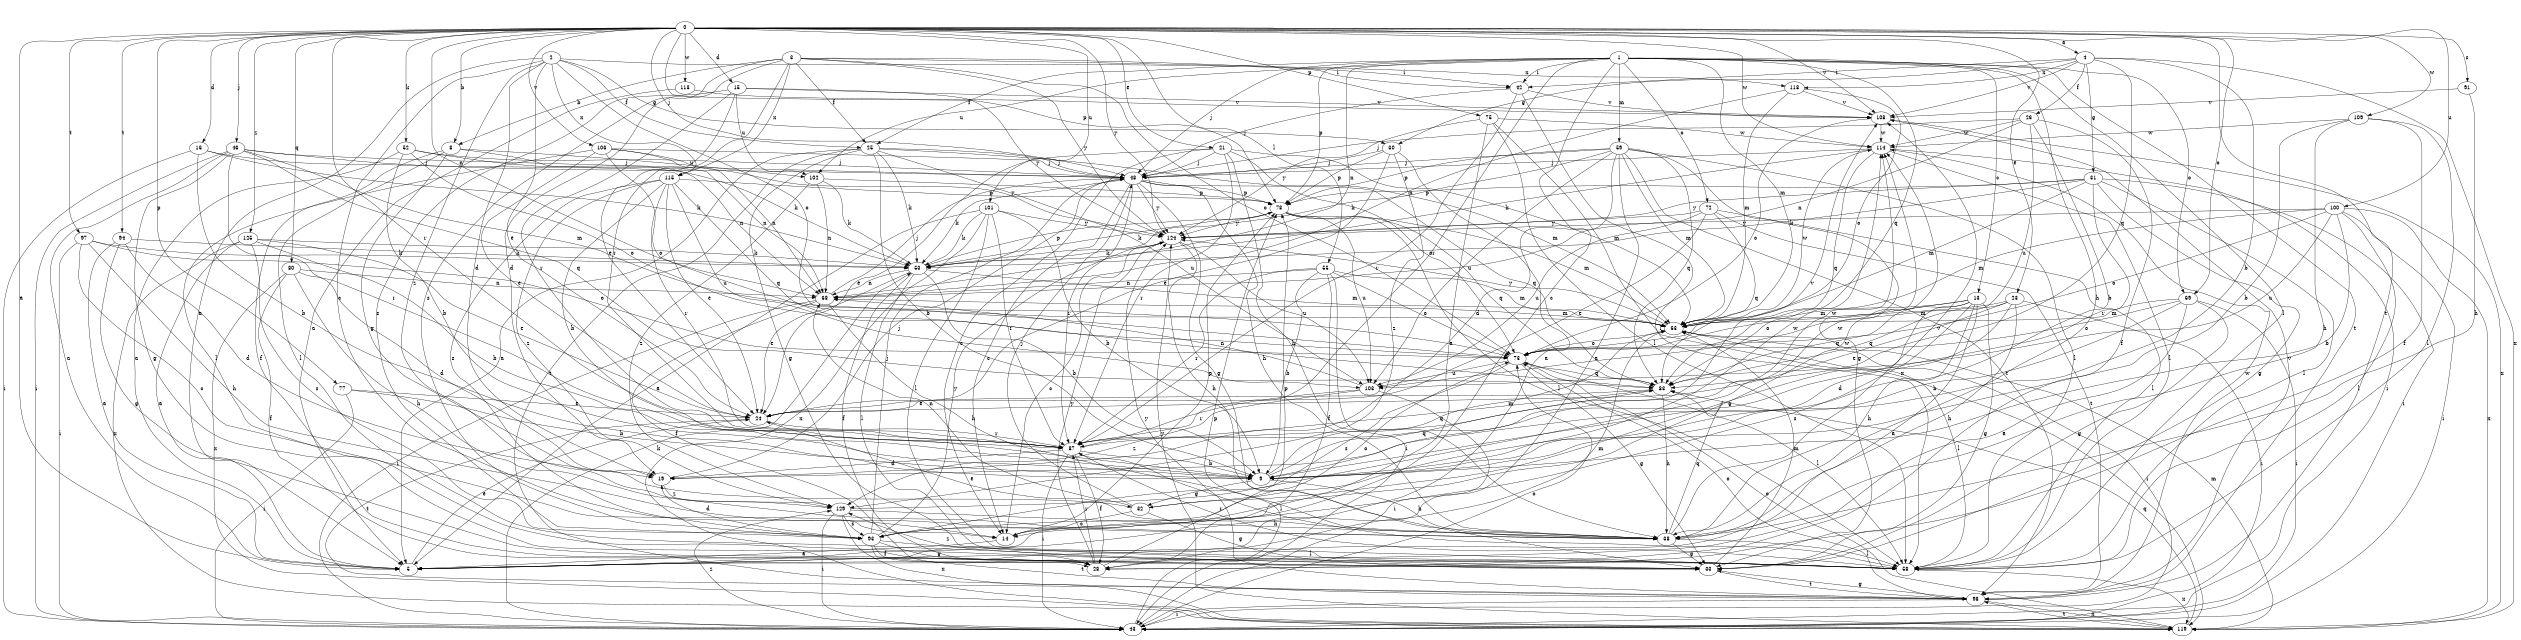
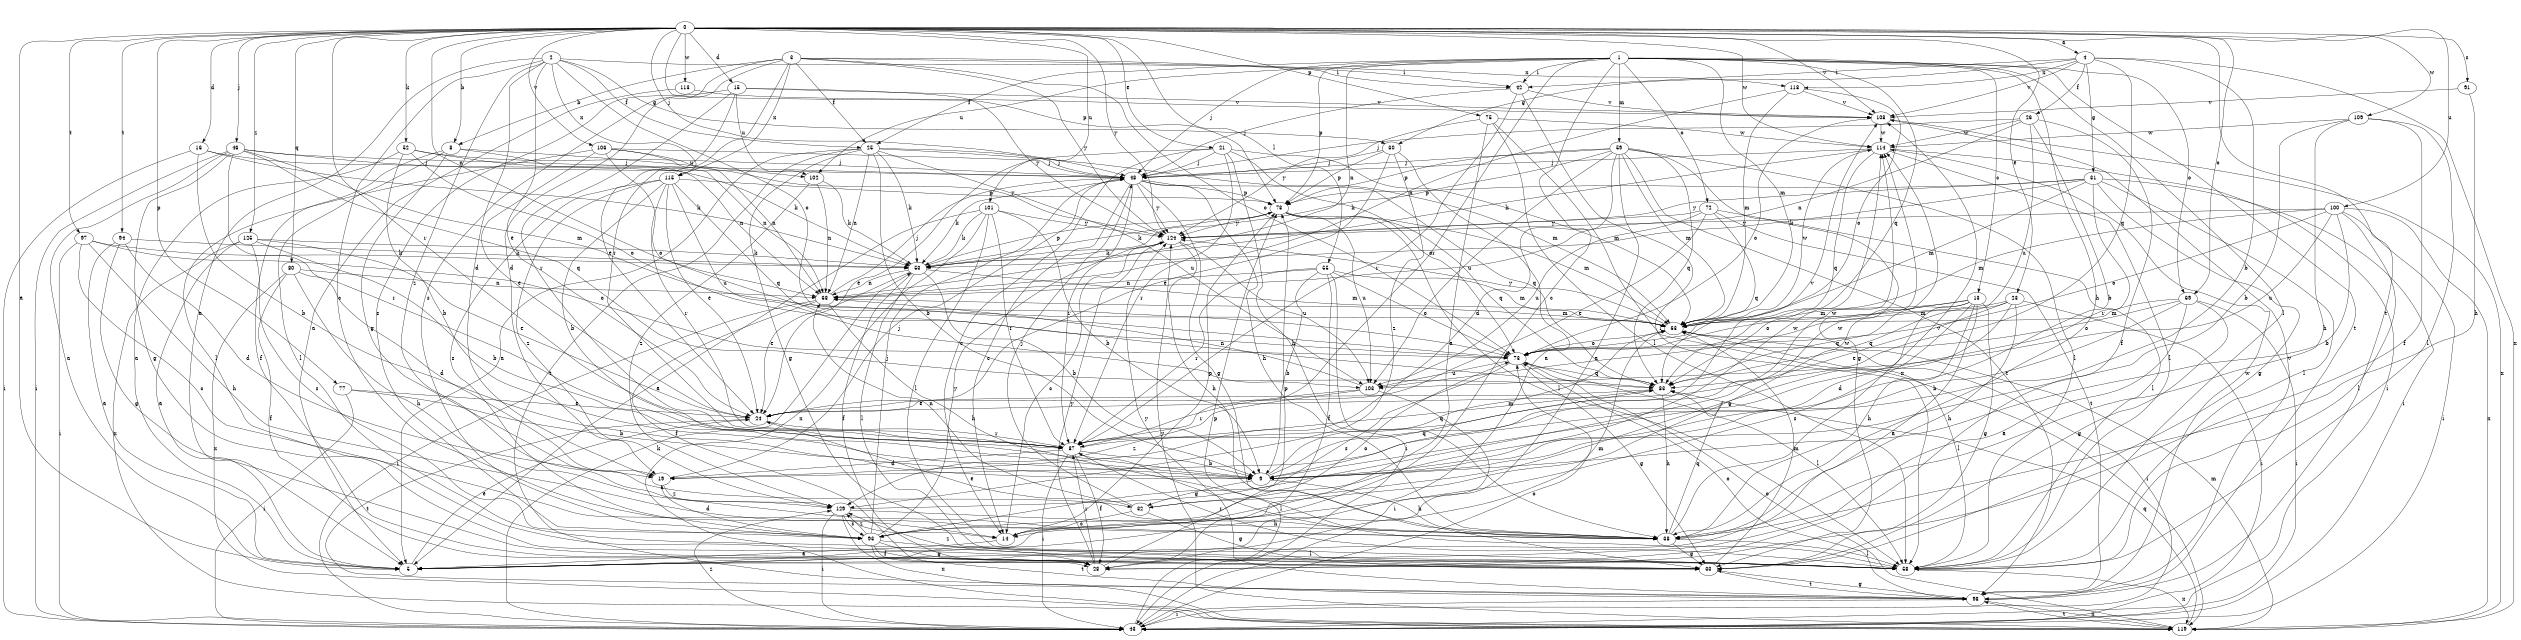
  strict digraph {
    0
    4
    5
    8
    15
    16
    21
    23
    46
    48
    52
    55
    68
    69
    75
    77
    78
    80
    87
    91
    94
    97
    98
    100
    101
    106
    108
    109
    113
    114
    124
    125
    42
    83
    30
    118
    9
    26
    31
    119
    24
    58
    102
    28
    32
    93
    43
    53
    14
    38
    63
    73
    19
    33
    103
    1
    13
    25
    59
    72
    129
    2
    115
    3
    0 -> 4 [label=a]
    0 -> 5 [label=a]
    0 -> 8 [label=b]
    0 -> 15 [label=d]
    0 -> 16 [label=d]
    0 -> 21 [label=e]
    0 -> 23 [label=e]
    0 -> 46 [label=j]
    0 -> 48 [label=j]
    0 -> 52 [label=k]
    0 -> 55 [label=l]
    0 -> 68 [label=n]
    0 -> 69 [label=o]
    0 -> 75 [label=p]
    0 -> 77 [label=p]
    0 -> 78 [label=p]
    0 -> 80 [label=q]
    0 -> 87 [label=r]
    0 -> 91 [label=s]
    0 -> 94 [label=t]
    0 -> 97 [label=t]
    0 -> 98 [label=t]
    0 -> 100 [label=u]
    0 -> 101 [label=u]
    0 -> 106 [label=v]
    0 -> 108 [label=v]
    0 -> 109 [label=w]
    0 -> 113 [label=w]
    0 -> 114 [label=w]
    0 -> 124 [label=y]
    0 -> 125 [label=z]
    4 -> 108 [label=v]
    4 -> 42 [label=i]
    4 -> 83 [label=q]
    4 -> 30 [label=g]
    4 -> 118 [label=x]
    4 -> 9 [label=b]
    4 -> 26 [label=f]
    4 -> 31 [label=g]
    4 -> 119 [label=x]
    5 -> 24 [label=e]
    8 -> 68 [label=n]
    8 -> 58 [label=l]
    8 -> 102 [label=u]
    8 -> 28 [label=f]
    8 -> 32 [label=g]
    15 -> 87 [label=r]
    15 -> 108 [label=v]
    15 -> 124 [label=y]
    15 -> 24 [label=e]
    15 -> 102 [label=u]
    15 -> 93 [label=s]
    16 -> 48 [label=j]
    16 -> 9 [label=b]
    16 -> 43 [label=i]
    16 -> 53 [label=k]
    21 -> 48 [label=j]
    21 -> 87 [label=r]
    21 -> 24 [label=e]
    21 -> 14 [label=c]
    21 -> 38 [label=h]
    21 -> 63 [label=m]
    21 -> 73 [label=o]
    23 -> 83 [label=q]
    23 -> 24 [label=e]
    23 -> 43 [label=i]
    23 -> 38 [label=h]
    23 -> 63 [label=m]
    23 -> 19 [label=d]
    46 -> 5 [label=a]
    46 -> 48 [label=j]
    46 -> 87 [label=r]
    46 -> 83 [label=q]
    46 -> 43 [label=i]
    46 -> 53 [label=k]
    46 -> 63 [label=m]
    46 -> 33 [label=g]
    48 -> 78 [label=p]
    48 -> 87 [label=r]
    48 -> 124 [label=y]
    48 -> 83 [label=q]
    48 -> 53 [label=k]
    48 -> 14 [label=c]
    48 -> 38 [label=h]
    48 -> 33 [label=g]
    52 -> 5 [label=a]
    52 -> 48 [label=j]
    52 -> 68 [label=n]
    52 -> 9 [label=b]
    52 -> 73 [label=o]
    55 -> 68 [label=n]
    55 -> 87 [label=r]
    55 -> 9 [label=b]
    55 -> 28 [label=f]
    55 -> 43 [label=i]
    55 -> 63 [label=m]
    55 -> 73 [label=o]
    68 -> 48 [label=j]
    68 -> 28 [label=f]
    68 -> 43 [label=i]
    68 -> 38 [label=h]
    68 -> 63 [label=m]
    69 -> 5 [label=a]
    69 -> 9 [label=b]
    69 -> 43 [label=i]
    69 -> 63 [label=m]
    69 -> 73 [label=o]
    69 -> 33 [label=g]
    75 -> 5 [label=a]
    75 -> 114 [label=w]
    75 -> 124 [label=y]
    75 -> 119 [label=x]
    75 -> 58 [label=l]
    77 -> 9 [label=b]
    77 -> 24 [label=e]
    77 -> 43 [label=i]
    78 -> 124 [label=y]
    78 -> 83 [label=q]
    78 -> 58 [label=l]
    78 -> 53 [label=k]
    78 -> 63 [label=m]
    78 -> 103 [label=u]
    80 -> 68 [label=n]
    80 -> 119 [label=x]
    80 -> 28 [label=f]
    80 -> 38 [label=h]
    80 -> 19 [label=d]
    87 -> 108 [label=v]
    87 -> 83 [label=q]
    87 -> 9 [label=b]
    87 -> 58 [label=l]
    87 -> 28 [label=f]
    87 -> 43 [label=i]
    87 -> 19 [label=d]
    91 -> 108 [label=v]
    91 -> 38 [label=h]
    94 -> 5 [label=a]
    94 -> 53 [label=k]
    94 -> 19 [label=d]
    94 -> 33 [label=g]
    97 -> 43 [label=i]
    97 -> 53 [label=k]
    97 -> 14 [label=c]
    97 -> 38 [label=h]
    97 -> 73 [label=o]
    98 -> 108 [label=v]
    98 -> 114 [label=w]
    98 -> 124 [label=y]
    98 -> 119 [label=x]
    98 -> 43 [label=i]
    98 -> 73 [label=o]
    98 -> 33 [label=g]
    100 -> 124 [label=y]
    100 -> 9 [label=b]
    100 -> 119 [label=x]
    100 -> 58 [label=l]
    100 -> 43 [label=i]
    100 -> 63 [label=m]
    100 -> 73 [label=o]
    100 -> 103 [label=u]
    101 -> 5 [label=a]
    101 -> 87 [label=r]
    101 -> 124 [label=y]
    101 -> 9 [label=b]
    101 -> 119 [label=x]
    101 -> 58 [label=l]
    101 -> 53 [label=k]
    106 -> 48 [label=j]
    106 -> 68 [label=n]
    106 -> 124 [label=y]
    106 -> 24 [label=e]
    106 -> 58 [label=l]
    106 -> 73 [label=o]
    108 -> 114 [label=w]
    108 -> 119 [label=x]
    108 -> 73 [label=o]
    109 -> 114 [label=w]
    109 -> 9 [label=b]
    109 -> 58 [label=l]
    109 -> 28 [label=f]
    109 -> 38 [label=h]
    113 -> 5 [label=a]
    113 -> 108 [label=v]
    114 -> 48 [label=j]
    114 -> 83 [label=q]
    114 -> 58 [label=l]
    114 -> 43 [label=i]
    114 -> 53 [label=k]
    124 -> 53 [label=k]
    124 -> 14 [label=c]
    124 -> 38 [label=h]
    124 -> 103 [label=u]
    125 -> 5 [label=a]
    125 -> 9 [label=b]
    125 -> 119 [label=x]
    125 -> 24 [label=e]
    125 -> 93 [label=s]
    125 -> 53 [label=k]
    42 -> 48 [label=j]
    42 -> 87 [label=r]
    42 -> 108 [label=v]
    42 -> 58 [label=l]
    83 -> 24 [label=e]
    83 -> 38 [label=h]
    30 -> 5 [label=a]
    30 -> 48 [label=j]
    30 -> 78 [label=p]
    30 -> 24 [label=e]
    30 -> 129 [label=z]
    118 -> 68 [label=n]
    118 -> 108 [label=v]
    118 -> 63 [label=m]
    118 -> 73 [label=o]
    9 -> 114 [label=w]
    9 -> 83 [label=q]
    9 -> 32 [label=g]
    9 -> 38 [label=h]
    9 -> 63 [label=m]
    26 -> 48 [label=j]
    26 -> 68 [label=n]
    26 -> 114 [label=w]
    26 -> 9 [label=b]
    26 -> 28 [label=f]
    26 -> 103 [label=u]
    31 -> 78 [label=p]
    31 -> 87 [label=r]
    31 -> 124 [label=y]
    31 -> 58 [label=l]
    31 -> 43 [label=i]
    31 -> 53 [label=k]
    31 -> 63 [label=m]
    31 -> 33 [label=g]
    119 -> 98 [label=t]
    119 -> 124 [label=y]
    119 -> 83 [label=q]
    119 -> 63 [label=m]
    119 -> 73 [label=o]
    24 -> 87 [label=r]
    24 -> 98 [label=t]
    58 -> 87 [label=r]
    58 -> 119 [label=x]
    102 -> 68 [label=n]
-   102 -> 78 [label=p]
    102 -> 53 [label=k]
    102 -> 129 [label=z]
    28 -> 78 [label=p]
    28 -> 87 [label=r]
    28 -> 124 [label=y]
    28 -> 63 [label=m]
    32 -> 48 [label=j]
    32 -> 68 [label=n]
    32 -> 114 [label=w]
    32 -> 14 [label=c]
    32 -> 33 [label=g]
    93 -> 48 [label=j]
    93 -> 98 [label=t]
    93 -> 114 [label=w]
    93 -> 124 [label=y]
    93 -> 58 [label=l]
    93 -> 28 [label=f]
    93 -> 19 [label=d]
    93 -> 33 [label=g]
+   93 -> 129 [label=z]
    43 -> 78 [label=p]
    43 -> 53 [label=k]
    43 -> 73 [label=o]
    43 -> 129 [label=z]
    53 -> 68 [label=n]
    53 -> 78 [label=p]
    53 -> 9 [label=b]
    53 -> 24 [label=e]
    53 -> 58 [label=l]
    53 -> 28 [label=f]
    53 -> 63 [label=m]
    14 -> 5 [label=a]
    14 -> 78 [label=p]
    14 -> 73 [label=o]
    38 -> 108 [label=v]
    38 -> 83 [label=q]
    38 -> 24 [label=e]
    38 -> 58 [label=l]
    38 -> 33 [label=g]
    63 -> 114 [label=w]
    63 -> 124 [label=y]
    63 -> 58 [label=l]
    63 -> 43 [label=i]
    63 -> 73 [label=o]
    73 -> 83 [label=q]
    73 -> 58 [label=l]
    73 -> 93 [label=s]
    73 -> 33 [label=g]
    73 -> 103 [label=u]
    19 -> 48 [label=j]
    19 -> 129 [label=z]
    33 -> 98 [label=t]
    33 -> 63 [label=m]
    33 -> 129 [label=z]
    103 -> 68 [label=n]
    103 -> 87 [label=r]
    103 -> 43 [label=i]
    103 -> 129 [label=z]
    1 -> 48 [label=j]
    1 -> 68 [label=n]
    1 -> 69 [label=o]
    1 -> 78 [label=p]
    1 -> 87 [label=r]
    1 -> 98 [label=t]
    1 -> 42 [label=i]
    1 -> 83 [label=q]
    1 -> 58 [label=l]
    1 -> 102 [label=u]
    1 -> 14 [label=c]
    1 -> 38 [label=h]
    1 -> 63 [label=m]
    1 -> 13 [label=c]
    1 -> 25 [label=f]
    1 -> 59 [label=m]
    1 -> 72 [label=o]
    13 -> 5 [label=a]
    13 -> 83 [label=q]
    13 -> 32 [label=g]
    13 -> 93 [label=s]
    13 -> 38 [label=h]
    13 -> 63 [label=m]
    13 -> 73 [label=o]
    13 -> 33 [label=g]
    25 -> 5 [label=a]
    25 -> 48 [label=j]
+   25 -> 68 [label=n]
    25 -> 98 [label=t]
    25 -> 9 [label=b]
    25 -> 53 [label=k]
    25 -> 63 [label=m]
    25 -> 33 [label=g]
    25 -> 103 [label=u]
    59 -> 5 [label=a]
    59 -> 48 [label=j]
    59 -> 78 [label=p]
    59 -> 98 [label=t]
    59 -> 83 [label=q]
    59 -> 58 [label=l]
    59 -> 53 [label=k]
    59 -> 63 [label=m]
    59 -> 19 [label=d]
    59 -> 33 [label=g]
    59 -> 103 [label=u]
    72 -> 98 [label=t]
    72 -> 124 [label=y]
    72 -> 83 [label=q]
    72 -> 24 [label=e]
    72 -> 58 [label=l]
    72 -> 103 [label=u]
    129 -> 114 [label=w]
    129 -> 119 [label=x]
    129 -> 93 [label=s]
    129 -> 43 [label=i]
    129 -> 38 [label=h]
    2 -> 5 [label=a]
    2 -> 42 [label=i]
    2 -> 30 [label=g]
    2 -> 24 [label=e]
    2 -> 14 [label=c]
    2 -> 73 [label=o]
    2 -> 19 [label=d]
    2 -> 25 [label=f]
    2 -> 129 [label=z]
    2 -> 115 [label=x]
    115 -> 78 [label=p]
    115 -> 87 [label=r]
    115 -> 83 [label=q]
    115 -> 9 [label=b]
    115 -> 24 [label=e]
    115 -> 93 [label=s]
    115 -> 103 [label=u]
    115 -> 129 [label=z]
    3 -> 8 [label=b]
    3 -> 87 [label=r]
    3 -> 124 [label=y]
    3 -> 42 [label=i]
    3 -> 118 [label=x]
    3 -> 93 [label=s]
    3 -> 73 [label=o]
    3 -> 19 [label=d]
    3 -> 25 [label=f]
    3 -> 115 [label=x]
  }
